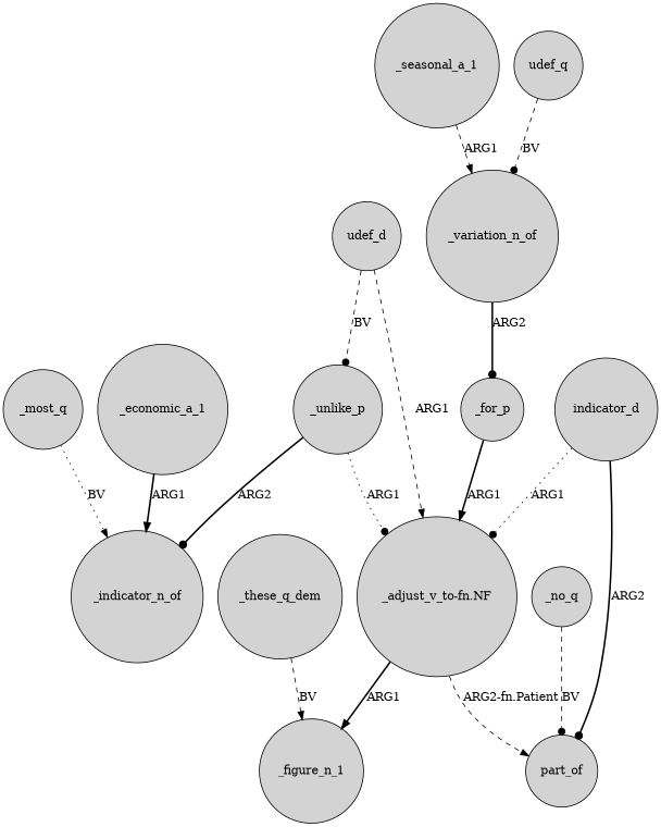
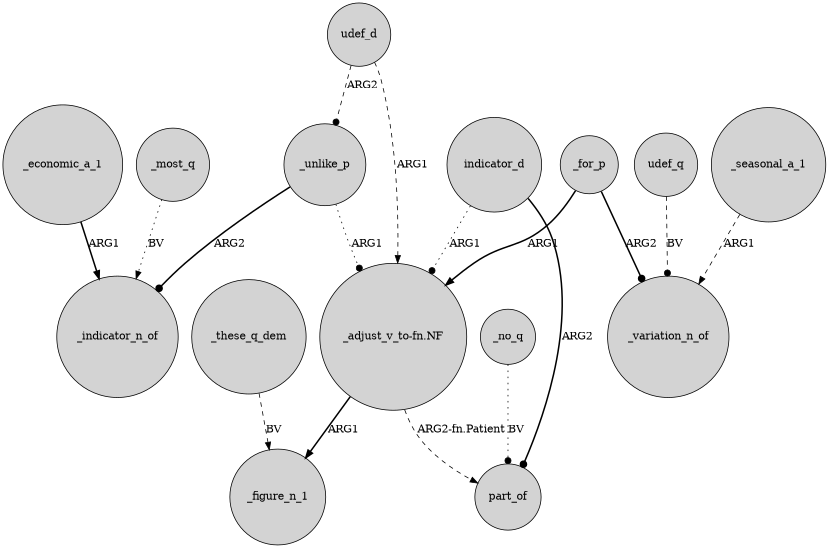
  digraph {
    node [shape=circle style=filled]
    edge [arrowhead=normal style=bold]
    _economic_a_1
    _indicator_n_of
    _these_q_dem
    _figure_n_1
    _seasonal_a_1
    _variation_n_of
    n7 [label=udef_d]
    _unlike_p
    "_adjust_v_to-fn.NF"
    part_of
    n11 [label=indicator_d]
    _for_p
    _most_q
    udef_q
    _no_q
    _economic_a_1 -> _indicator_n_of [label=ARG1]
    _these_q_dem -> _figure_n_1 [label=BV style=dashed]
    _seasonal_a_1 -> _variation_n_of [label=ARG1 style=dashed]
-   n7 -> _unlike_p [arrowhead=dot label=BV style=dashed]
+   n7 -> _unlike_p [arrowhead=dot label=ARG2 style=dashed]
    n7 -> "_adjust_v_to-fn.NF" [label=ARG1 style=dashed]
    _unlike_p -> _indicator_n_of [arrowhead=dot label=ARG2]
    _unlike_p -> "_adjust_v_to-fn.NF" [arrowhead=dot label=ARG1 style=dotted]
    "_adjust_v_to-fn.NF" -> _figure_n_1 [label=ARG1]
    "_adjust_v_to-fn.NF" -> part_of [label="ARG2-fn.Patient" style=dashed]
    n11 -> "_adjust_v_to-fn.NF" [arrowhead=dot label=ARG1 style=dotted]
    n11 -> part_of [arrowhead=dot label=ARG2]
-   _variation_n_of -> _for_p [arrowhead=dot label=ARG2]
+   _for_p -> _variation_n_of [arrowhead=dot label=ARG2]
    _for_p -> "_adjust_v_to-fn.NF" [label=ARG1]
    _most_q -> _indicator_n_of [label=BV style=dotted]
    udef_q -> _variation_n_of [arrowhead=dot label=BV style=dashed]
-   _no_q -> part_of [arrowhead=dot label=BV style=dashed]
+   _no_q -> part_of [arrowhead=dot label=BV style=dotted]
  }
